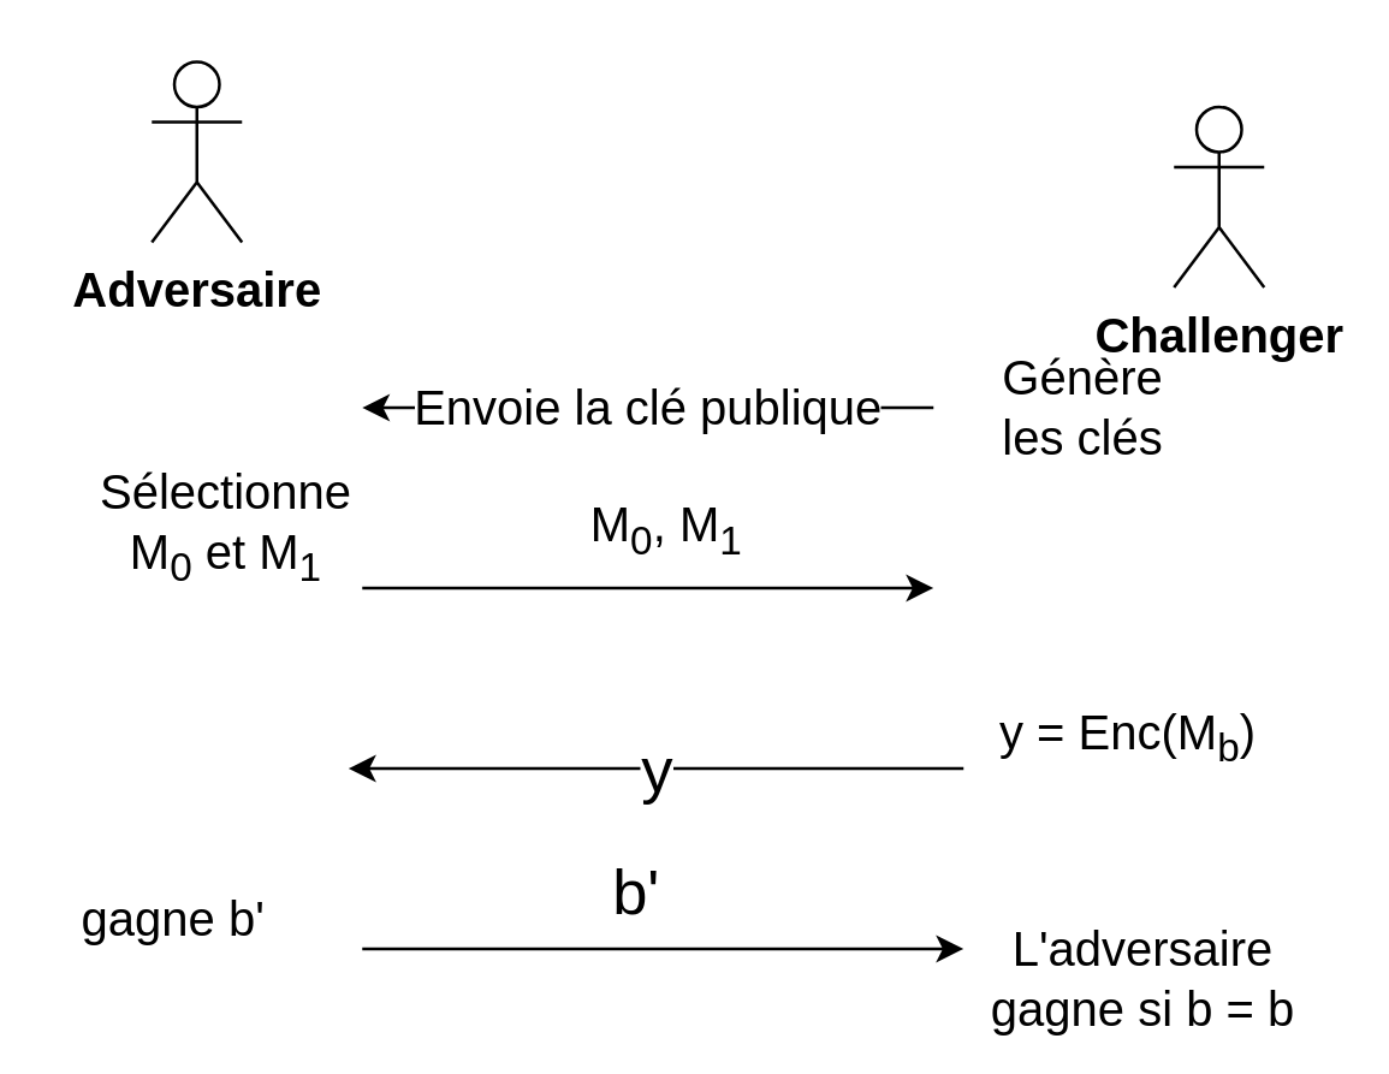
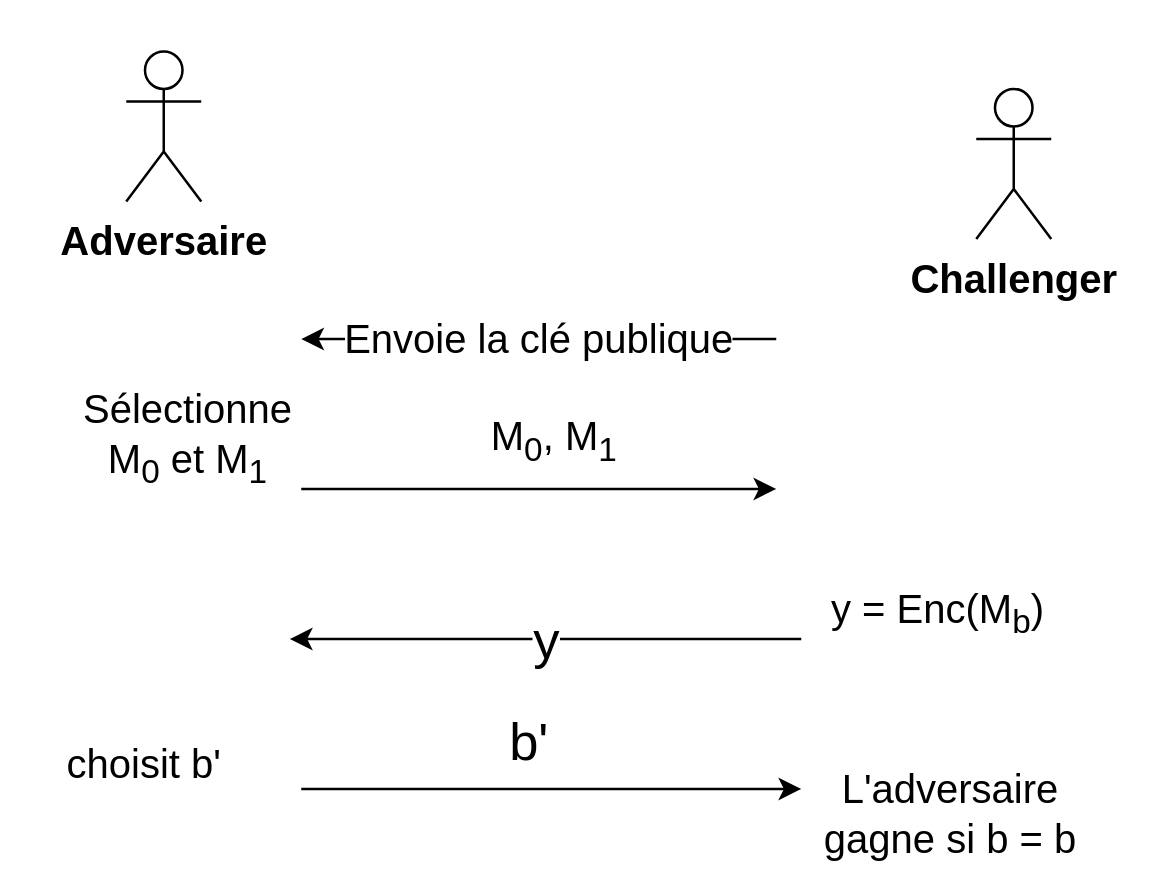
  <mxCell id="0" />
  <mxCell id="1" parent="0" />
  <mxCell id="2" value="&lt;b&gt;Adversaire&lt;/b&gt;" style="shape=umlActor;verticalLabelPosition=bottom;verticalAlign=top;html=1;outlineConnect=0;fontSize=16;" parent="1" vertex="1"><mxGeometry x="50" y="20" width="30" height="60" as="geometry" /></mxCell>
  <mxCell id="3" value="&lt;b&gt;Challenger&lt;/b&gt;" style="shape=umlActor;verticalLabelPosition=bottom;verticalAlign=top;html=1;outlineConnect=0;fontSize=16;" parent="1" vertex="1"><mxGeometry x="390" y="35" width="30" height="60" as="geometry" /></mxCell>
  <mxCell id="4" value="Envoie la clé publique" style="endArrow=classic;html=1;fontSize=16;" parent="1" edge="1"><mxGeometry width="50" height="50" relative="1" as="geometry"><mxPoint x="310" y="135" as="sourcePoint" /><mxPoint x="120" y="135" as="targetPoint" /></mxGeometry></mxCell>
- <mxCell id="5" value="Génère les clés" style="text;html=1;strokeColor=none;fillColor=none;align=center;verticalAlign=middle;whiteSpace=wrap;rounded=0;fontSize=16;" parent="1" vertex="1"><mxGeometry x="340" y="125" width="40" height="20" as="geometry" /></mxCell>
  <mxCell id="6" value="Sélectionne M&lt;sub&gt;0&lt;/sub&gt; et M&lt;sub&gt;1&lt;/sub&gt;" style="text;html=1;strokeColor=none;fillColor=none;align=center;verticalAlign=middle;whiteSpace=wrap;rounded=0;fontSize=16;" parent="1" vertex="1"><mxGeometry x="55" y="155" width="40" height="40" as="geometry" /></mxCell>
  <mxCell id="7" value="" style="endArrow=classic;html=1;fontSize=16;" parent="1" edge="1"><mxGeometry width="50" height="50" relative="1" as="geometry"><mxPoint x="120" y="195" as="sourcePoint" /><mxPoint x="310" y="195" as="targetPoint" /></mxGeometry></mxCell>
  <mxCell id="8" value="M&lt;sub&gt;0&lt;/sub&gt;, M&lt;sub&gt;1&lt;/sub&gt;" style="edgeLabel;html=1;align=center;verticalAlign=middle;resizable=0;points=[];fontSize=16;" parent="7" vertex="1" connectable="0"><mxGeometry x="0.332" y="3" relative="1" as="geometry"><mxPoint x="-27" y="-17" as="offset" /></mxGeometry></mxCell>
  <mxCell id="9" value="y" style="endArrow=classic;html=1;fontSize=21;" parent="1" edge="1"><mxGeometry width="50" height="50" relative="1" as="geometry"><mxPoint x="320" y="255" as="sourcePoint" /><mxPoint x="115.429" y="255" as="targetPoint" /><Array as="points"><mxPoint x="210" y="255" /></Array></mxGeometry></mxCell>
  <mxCell id="10" value="y = Enc(M&lt;sub&gt;b&lt;/sub&gt;)" style="text;html=1;strokeColor=none;fillColor=none;align=center;verticalAlign=middle;whiteSpace=wrap;rounded=0;fontSize=16;" parent="1" vertex="1"><mxGeometry x="330" y="235" width="90" height="20" as="geometry" /></mxCell>
  <mxCell id="11" value="" style="endArrow=classic;html=1;fontSize=16;" parent="1" edge="1"><mxGeometry width="50" height="50" relative="1" as="geometry"><mxPoint x="120" y="315" as="sourcePoint" /><mxPoint x="320" y="315" as="targetPoint" /></mxGeometry></mxCell>
  <mxCell id="12" value="b'" style="edgeLabel;html=1;align=center;verticalAlign=middle;resizable=0;points=[];fontSize=21;" parent="11" vertex="1" connectable="0"><mxGeometry x="-0.317" y="5" relative="1" as="geometry"><mxPoint x="22" y="-15" as="offset" /></mxGeometry></mxCell>
- <mxCell id="13" value="gagne b'" style="text;html=1;strokeColor=none;fillColor=none;align=center;verticalAlign=middle;whiteSpace=wrap;rounded=0;fontSize=16;" parent="1" vertex="1"><mxGeometry x="20" y="295" width="75" height="20" as="geometry" /></mxCell>
+ <mxCell id="13" value="choisit b'" style="text;html=1;strokeColor=none;fillColor=none;align=center;verticalAlign=middle;whiteSpace=wrap;rounded=0;fontSize=16;" parent="1" vertex="1"><mxGeometry x="20" y="295" width="75" height="20" as="geometry" /></mxCell>
  <mxCell id="14" value="L'adversaire gagne si b = b" style="text;html=1;strokeColor=none;fillColor=none;align=center;verticalAlign=middle;whiteSpace=wrap;rounded=0;fontSize=16;" parent="1" vertex="1"><mxGeometry x="320" y="315" width="120" height="20" as="geometry" /></mxCell>
